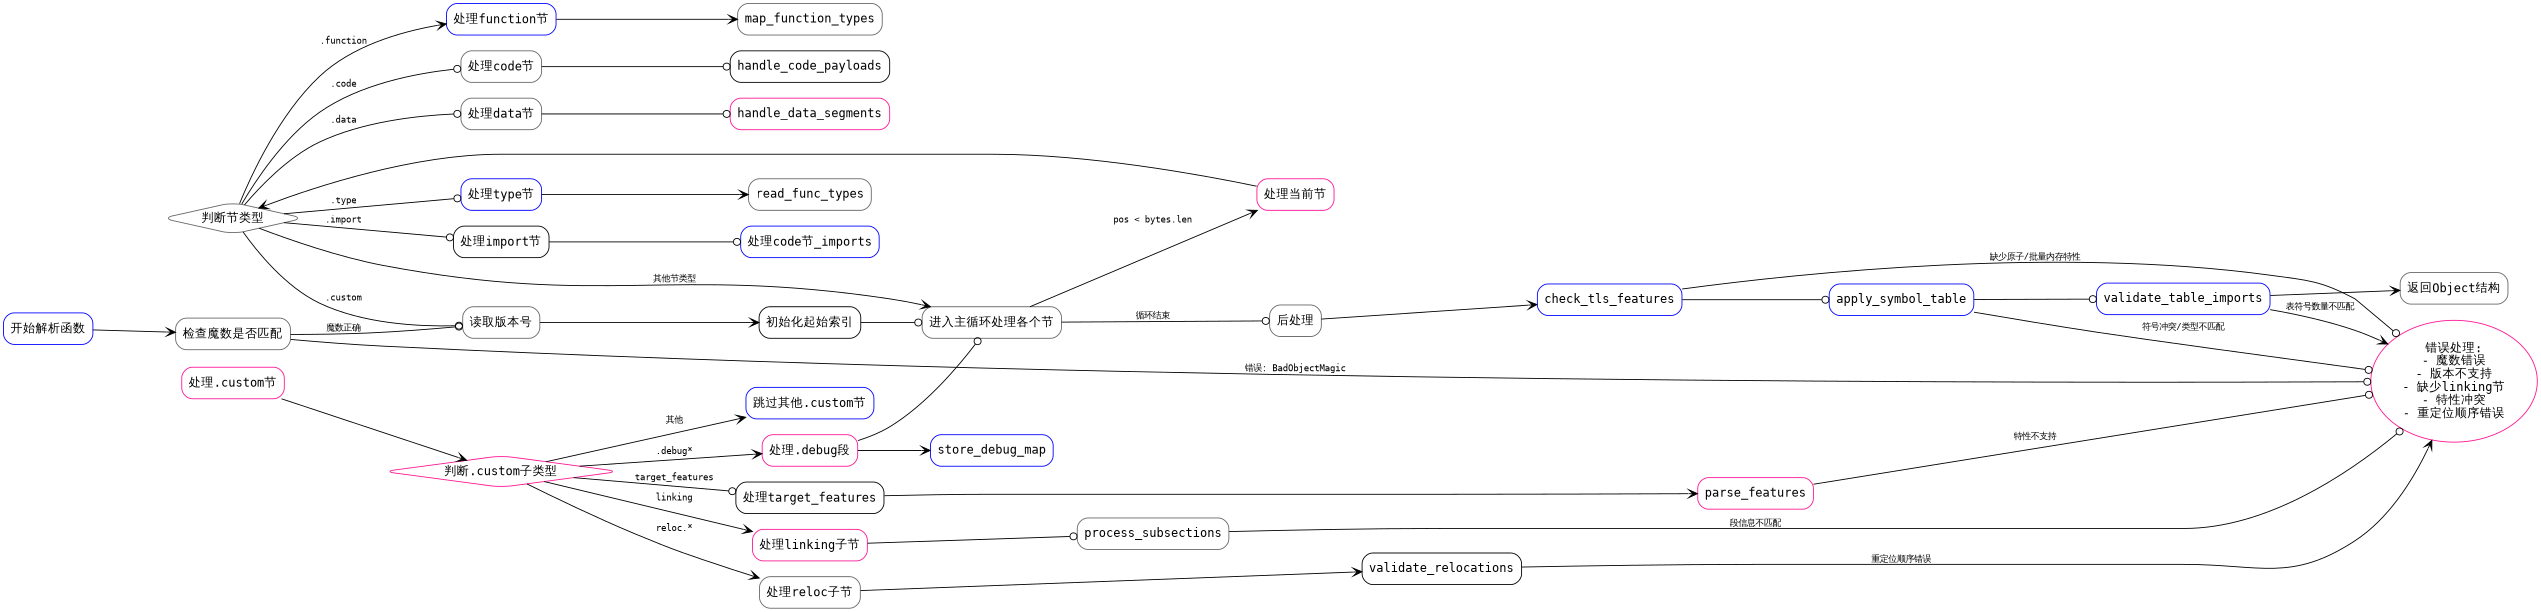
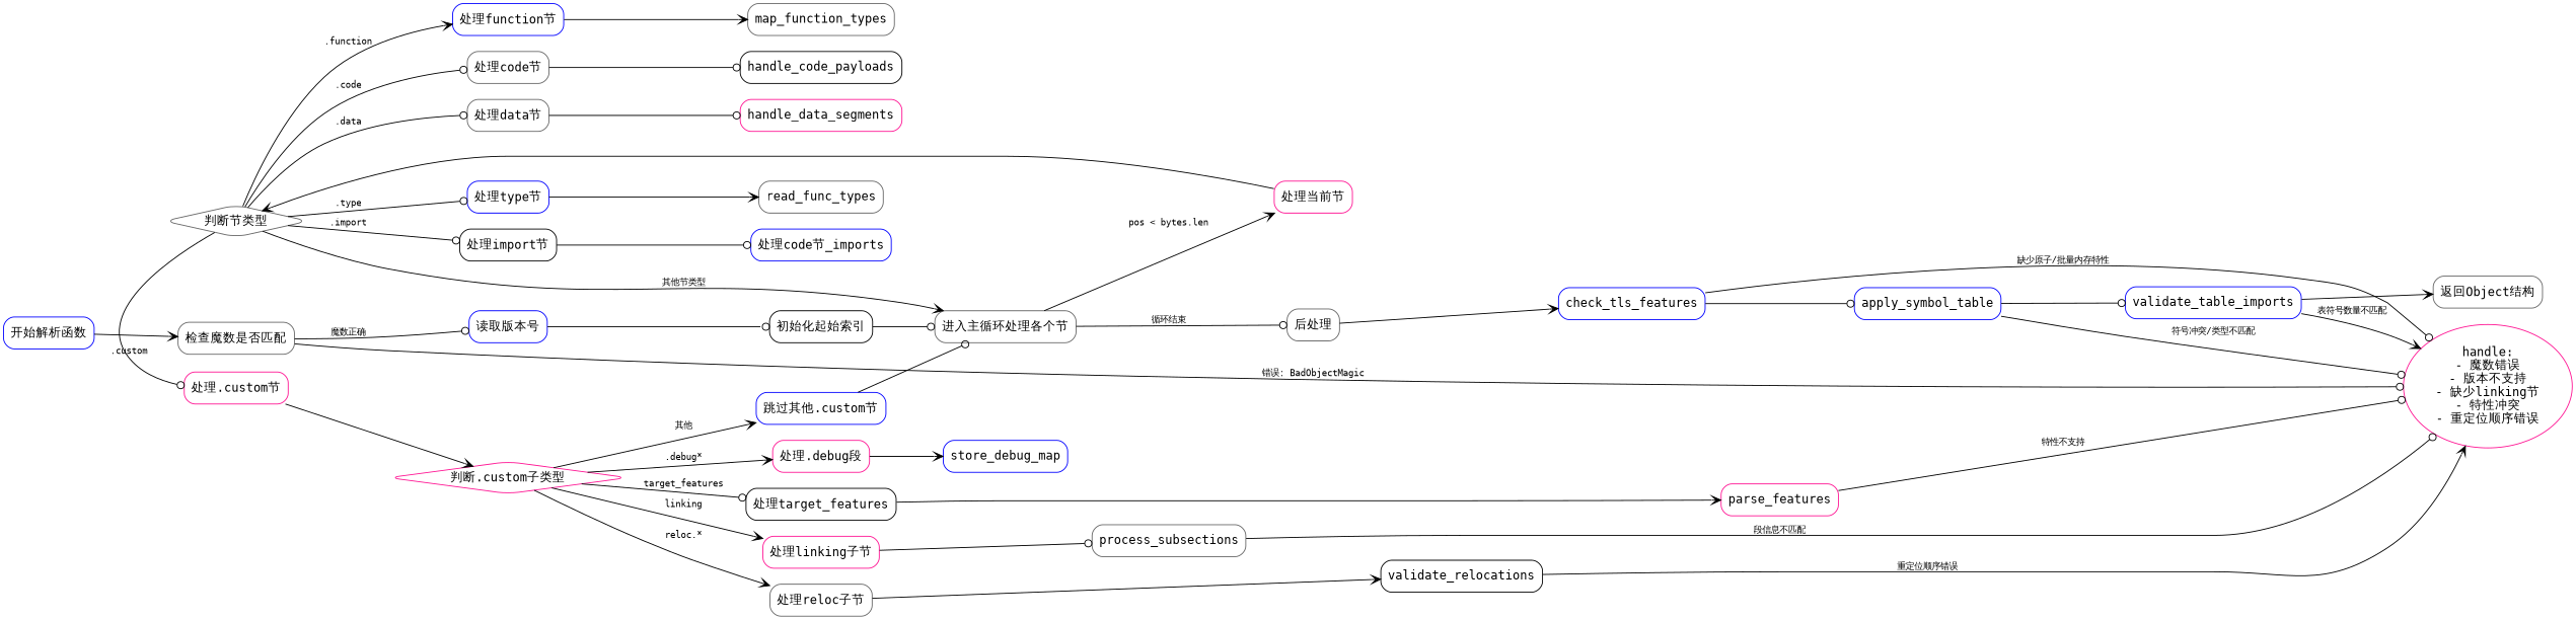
  digraph {
    fontname="DejaVu Sans Mono"
    rankdir=LR
    node [color=gray40 fontname="DejaVu Sans Mono" shape=rectangle style=rounded]
    edge [arrowhead=odot fontname="DejaVu Sans Mono" fontsize=10]
    n1 [label="判断节类型" shape=diamond]
    n2 [color=deeppink label="处理.custom节"]
    n3 [color=deeppink label="处理linking子节"]
    n4 [label="处理reloc子节"]
    n5 [label="进入主循环处理各个节"]
    n6 [color=blue label="处理type节"]
    n7 [color=black label="处理import节"]
    n8 [color=blue label="处理function节"]
    n9 [label="处理code节"]
    n10 [label="处理data节"]
    n11 [color=deeppink label="判断.custom子类型" shape=diamond]
    process_subsections
    validate_relocations [color=black]
    n14 [color=blue label="开始解析函数"]
    n15 [label="检查魔数是否匹配"]
-   n16 [label="读取版本号"]
-   n17 [color=deeppink label="错误处理:\n- 魔数错误\n- 版本不支持\n- 缺少linking节\n- 特性冲突\n- 重定位顺序错误" shape=ellipse]
+   n16 [color=blue label="读取版本号"]
+   n17 [color=deeppink label="handle:\n- 魔数错误\n- 版本不支持\n- 缺少linking节\n- 特性冲突\n- 重定位顺序错误" shape=ellipse]
    n18 [color=black label="初始化起始索引"]
    n19 [color=deeppink label="处理当前节"]
    n20 [label="后处理"]
    check_tls_features [color=blue]
    read_func_types
    n23 [color=blue label="处理code节_imports"]
    map_function_types
    handle_code_payloads [color=black]
    handle_data_segments [color=deeppink]
    n27 [color=black label="处理target_features"]
    n28 [color=deeppink label="处理.debug段"]
    n29 [color=blue label="跳过其他.custom节"]
    parse_features [color=deeppink]
    n31 [color=blue label=store_debug_map]
    apply_symbol_table [color=blue]
    n33 [label="返回Object结构"]
    validate_table_imports [color=blue]
    subgraph sub_1 {
      rank=same
      n1
      n2
    }
    subgraph sub_2 {
      rank=same
      n3
      n4
    }
-   n1 -> n16 [label=".custom"]
+   n1 -> n2 [label=".custom"]
    n1 -> n5 [arrowhead=vee label="其他节类型"]
    n1 -> n6 [label=".type"]
    n1 -> n7 [label=".import"]
    n1 -> n8 [arrowhead=vee label=".function"]
    n1 -> n9 [label=".code"]
    n1 -> n10 [label=".data"]
    n2 -> n11 [arrowhead=vee]
    n3 -> process_subsections
    n4 -> validate_relocations [arrowhead=vee]
    n5 -> n19 [arrowhead=vee label="pos < bytes.len"]
    n5 -> n20 [label="循环结束"]
    n6 -> read_func_types [arrowhead=vee]
    n7 -> n23
    n8 -> map_function_types [arrowhead=vee]
    n9 -> handle_code_payloads
    n10 -> handle_data_segments
    n11 -> n3 [arrowhead=vee label=linking]
    n11 -> n4 [arrowhead=vee label="reloc.*"]
    n11 -> n27 [label=target_features]
    n11 -> n28 [arrowhead=vee label=".debug*"]
    n11 -> n29 [arrowhead=vee label="其他"]
    process_subsections -> n17 [label="段信息不匹配"]
    validate_relocations -> n17 [arrowhead=vee label="重定位顺序错误"]
    n14 -> n15 [arrowhead=vee]
    n15 -> n16 [label="魔数正确"]
    n15 -> n17 [label="错误: BadObjectMagic"]
-   n16 -> n18 [arrowhead=vee]
+   n16 -> n18
    n18 -> n5
    n19 -> n1 [arrowhead=vee]
    n20 -> check_tls_features [arrowhead=vee]
    check_tls_features -> n17 [label="缺少原子/批量内存特性"]
    check_tls_features -> apply_symbol_table
    n27 -> parse_features [arrowhead=vee]
    n28 -> n31 [arrowhead=vee]
-   n28 -> n5
+   n29 -> n5
    parse_features -> n17 [label="特性不支持"]
    apply_symbol_table -> n17 [label="符号冲突/类型不匹配"]
    apply_symbol_table -> validate_table_imports
    validate_table_imports -> n17 [arrowhead=vee label="表符号数量不匹配"]
    validate_table_imports -> n33 [arrowhead=vee]
  }
